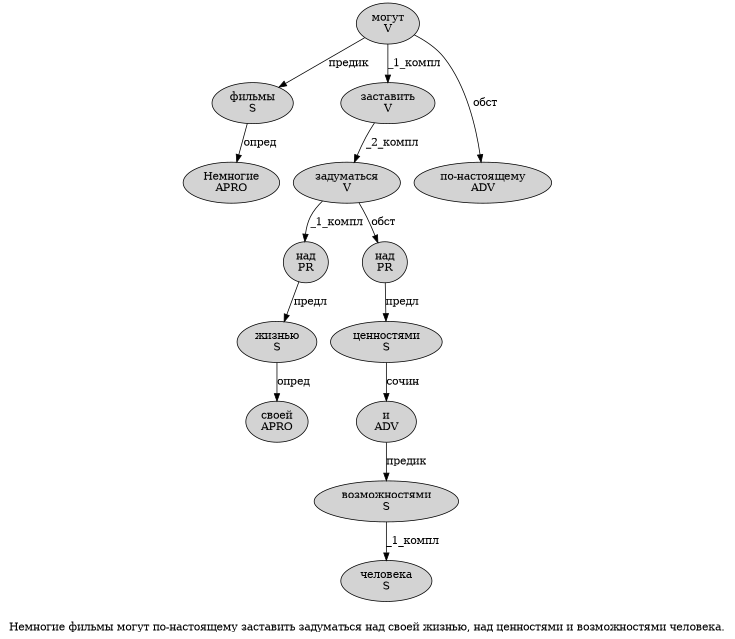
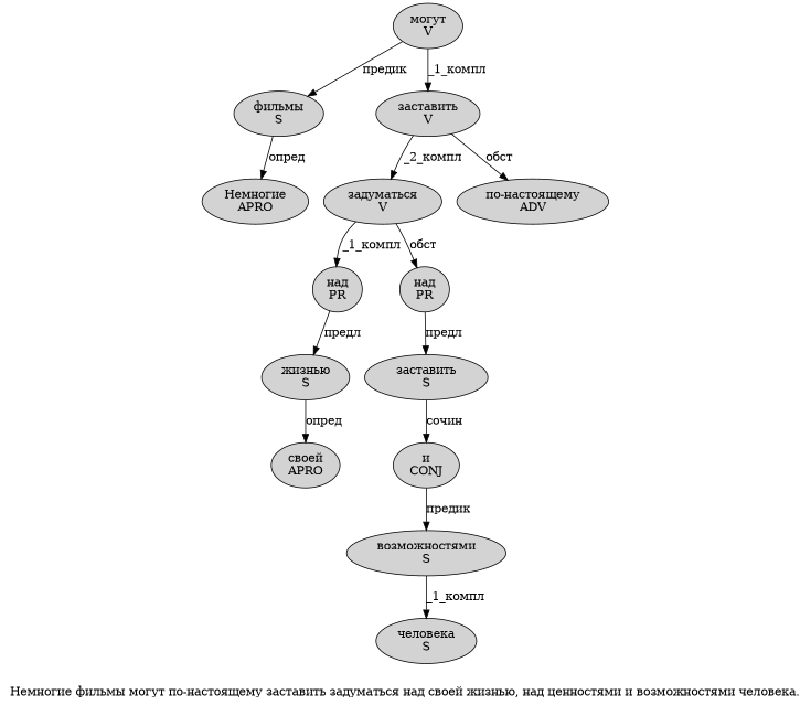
  digraph {
    label="Немногие фильмы могут по-настоящему заставить задуматься над своей жизнью, над ценностями и возможностями человека."
    node [fillcolor=lightgray penwidth=1 shape=ellipse style=filled]
    n1 [label="Немногие\nAPRO"]
    n2 [label="фильмы\nS"]
    n3 [label="могут\nV"]
    n4 [label="заставить\nV"]
    n5 [label="по-настоящему\nADV"]
    n6 [label="задуматься\nV"]
    n7 [label="над\nPR"]
    n8 [label="над\nPR"]
    n9 [label="жизнью\nS"]
-   n10 [label="ценностями\nS"]
+   n10 [label="заставить\nS"]
    n11 [label="своей\nAPRO"]
-   n12 [label="и\nADV"]
+   n12 [label="и\nCONJ"]
    n13 [label="возможностями\nS"]
    n14 [label="человека\nS"]
    n2 -> n1 [label="опред"]
    n3 -> n2 [label="предик"]
    n3 -> n4 [label="_1_компл"]
-   n3 -> n5 [label="обст"]
+   n4 -> n5 [label="обст"]
    n4 -> n6 [label="_2_компл"]
    n6 -> n7 [label="_1_компл"]
    n6 -> n8 [label="обст"]
    n7 -> n9 [label="предл"]
    n8 -> n10 [label="предл"]
    n9 -> n11 [label="опред"]
    n10 -> n12 [label="сочин"]
    n12 -> n13 [label="предик"]
    n13 -> n14 [label="_1_компл"]
  }
